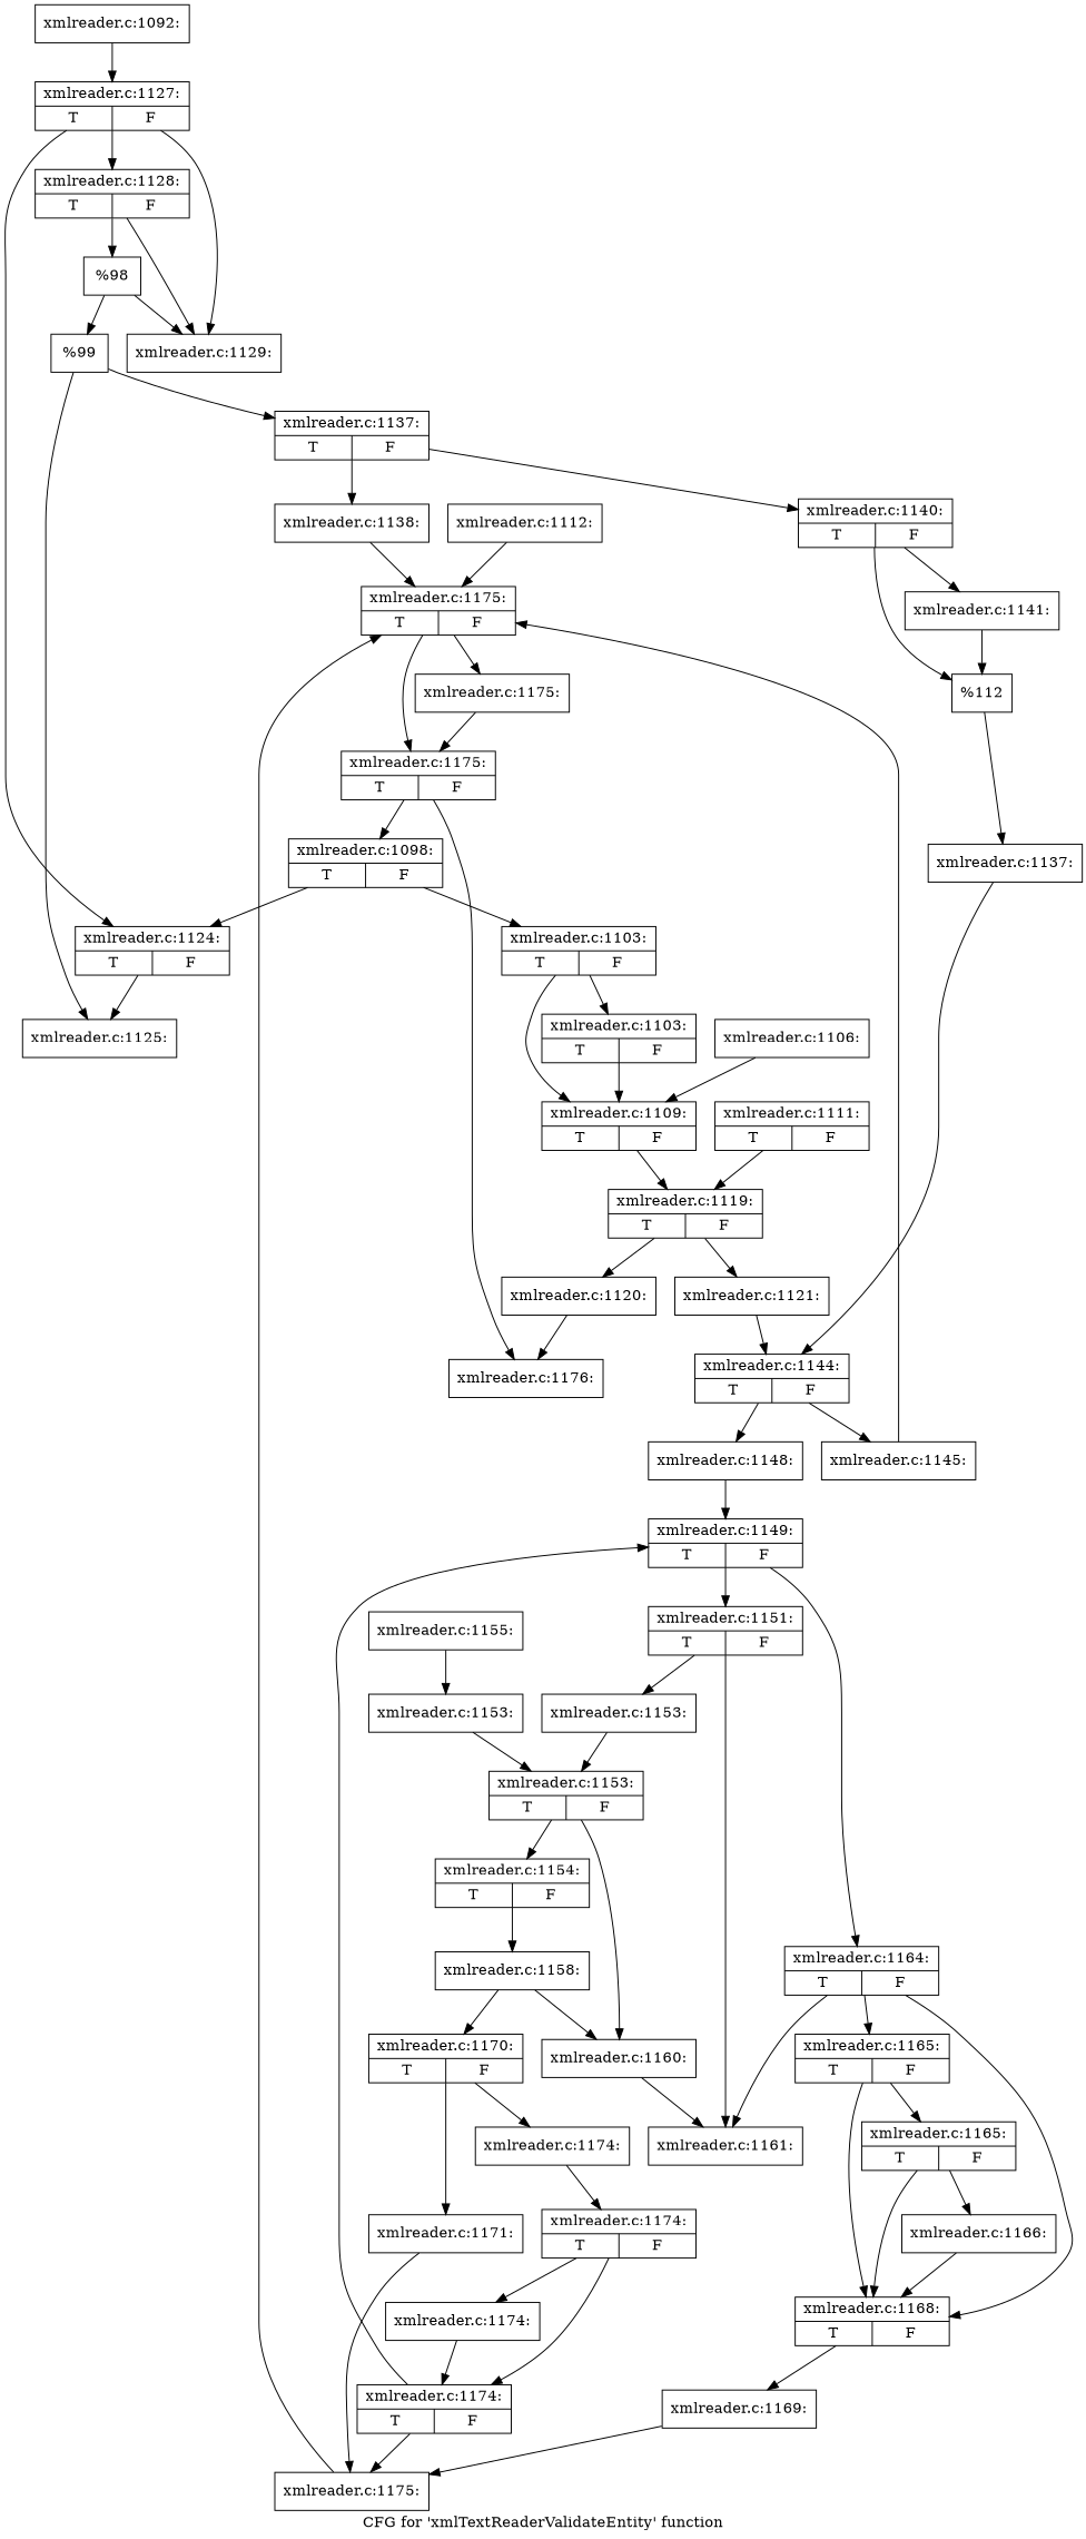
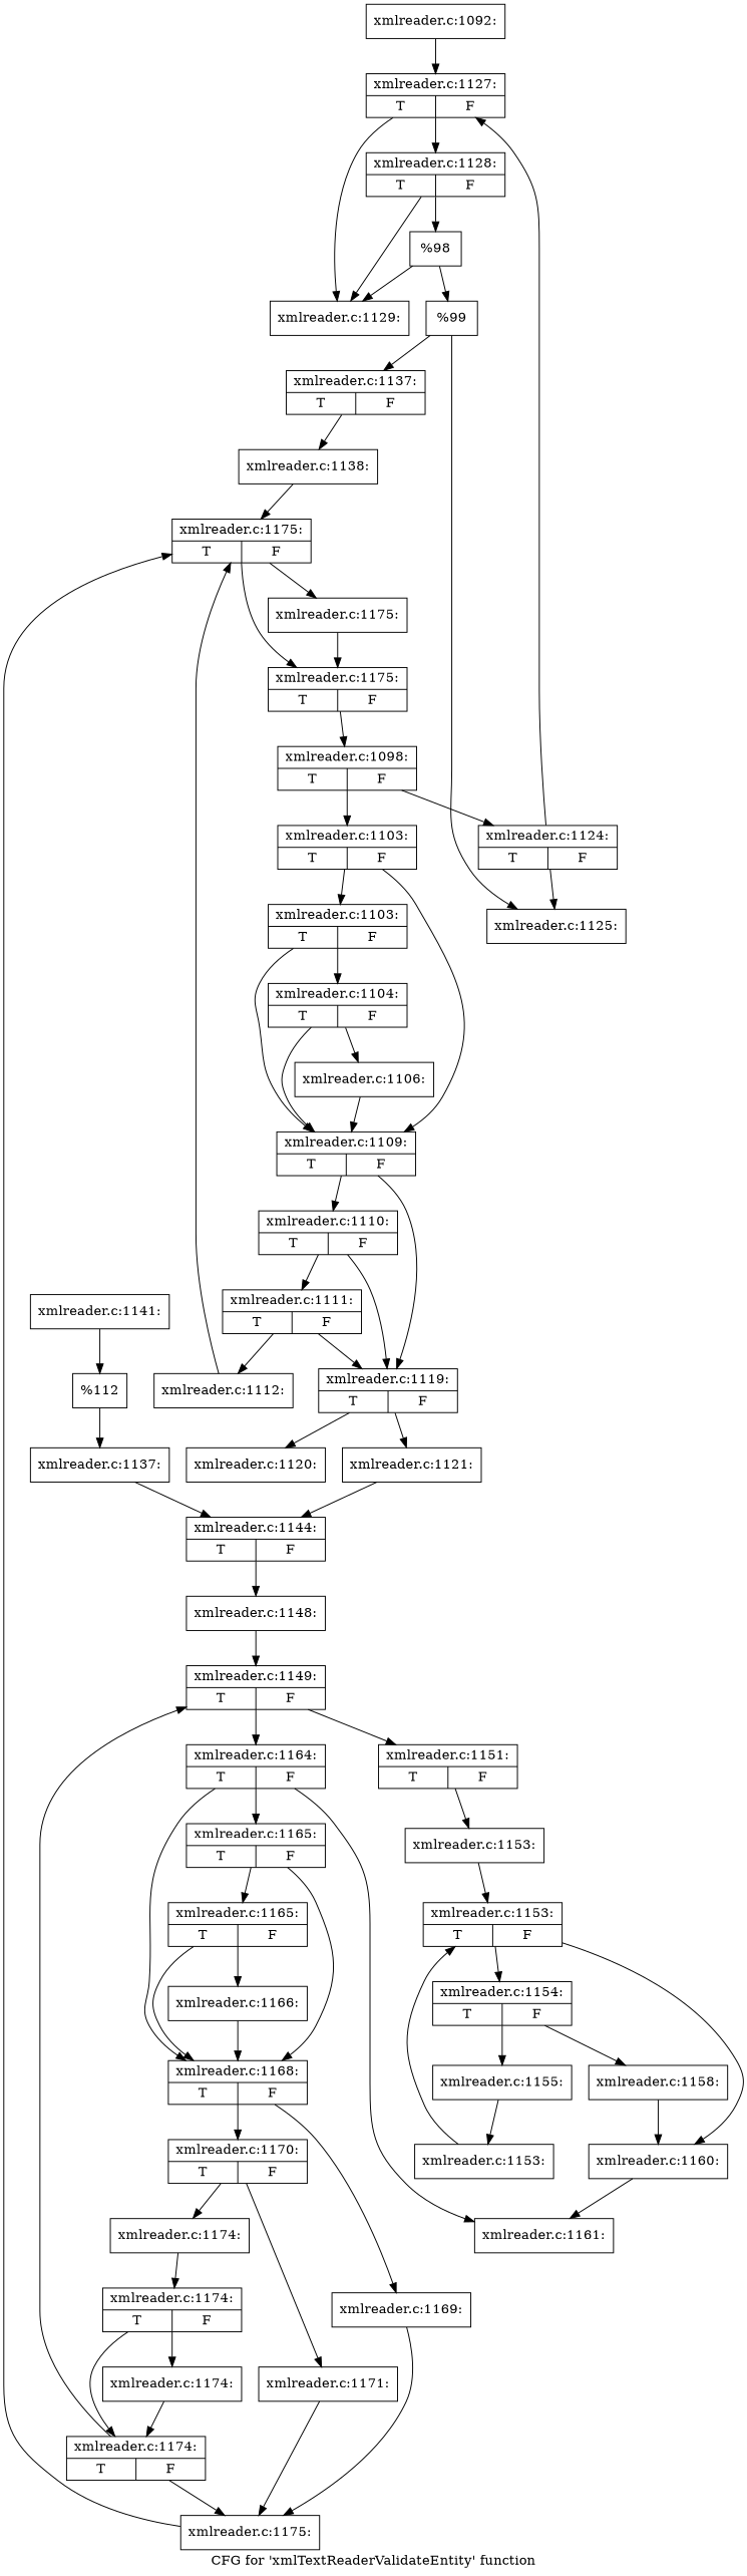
  digraph {
    label="CFG for 'xmlTextReaderValidateEntity' function"
    node [shape=record]
    n1 [label="{xmlreader.c:1092:}"]
    n2 [label="{xmlreader.c:1127:|{<s0>T|<s1>F}}"]
    n3 [label="{xmlreader.c:1098:|{<s0>T|<s1>F}}"]
    n4 [label="{xmlreader.c:1103:|{<s0>T|<s1>F}}"]
    n5 [label="{xmlreader.c:1124:|{<s0>T|<s1>F}}"]
    n6 [label="{xmlreader.c:1103:|{<s0>T|<s1>F}}"]
    n7 [label="{xmlreader.c:1109:|{<s0>T|<s1>F}}"]
    n8 [label="{xmlreader.c:1125:}"]
+   n9 [label="{xmlreader.c:1104:|{<s0>T|<s1>F}}"]
+   n10 [label="{xmlreader.c:1110:|{<s0>T|<s1>F}}"]
    n11 [label="{xmlreader.c:1119:|{<s0>T|<s1>F}}"]
    n12 [label="{xmlreader.c:1129:}"]
    n13 [label="{xmlreader.c:1128:|{<s0>T|<s1>F}}"]
    n14 [label="{xmlreader.c:1106:}"]
    n15 [label="{xmlreader.c:1111:|{<s0>T|<s1>F}}"]
    n16 [label="{xmlreader.c:1120:}"]
    n17 [label="{xmlreader.c:1121:}"]
    n18 [label="{xmlreader.c:1112:}"]
-   n19 [label="{xmlreader.c:1176:}"]
    n20 [label="{xmlreader.c:1144:|{<s0>T|<s1>F}}"]
    n21 [label="{xmlreader.c:1175:|{<s0>T|<s1>F}}"]
    n22 [label="{xmlreader.c:1175:}"]
    n23 [label="{xmlreader.c:1175:|{<s0>T|<s1>F}}"]
-   n24 [label="{xmlreader.c:1145:}"]
    n25 [label="{xmlreader.c:1148:}"]
    n26 [label="{xmlreader.c:1149:|{<s0>T|<s1>F}}"]
    n27 [label="{%99}"]
    n28 [label="{xmlreader.c:1137:|{<s0>T|<s1>F}}"]
    n29 [label="{%98}"]
    n30 [label="{xmlreader.c:1138:}"]
-   n31 [label="{xmlreader.c:1140:|{<s0>T|<s1>F}}"]
    n32 [label="{xmlreader.c:1141:}"]
    n33 [label="{%112}"]
    n34 [label="{xmlreader.c:1137:}"]
    n35 [label="{xmlreader.c:1151:|{<s0>T|<s1>F}}"]
    n36 [label="{xmlreader.c:1164:|{<s0>T|<s1>F}}"]
    n37 [label="{xmlreader.c:1153:}"]
    n38 [label="{xmlreader.c:1161:}"]
    n39 [label="{xmlreader.c:1165:|{<s0>T|<s1>F}}"]
    n40 [label="{xmlreader.c:1168:|{<s0>T|<s1>F}}"]
    n41 [label="{xmlreader.c:1153:|{<s0>T|<s1>F}}"]
    n42 [label="{xmlreader.c:1165:|{<s0>T|<s1>F}}"]
    n43 [label="{xmlreader.c:1169:}"]
    n44 [label="{xmlreader.c:1170:|{<s0>T|<s1>F}}"]
    n45 [label="{xmlreader.c:1154:|{<s0>T|<s1>F}}"]
    n46 [label="{xmlreader.c:1160:}"]
    n47 [label="{xmlreader.c:1155:}"]
    n48 [label="{xmlreader.c:1158:}"]
    n49 [label="{xmlreader.c:1153:}"]
    n50 [label="{xmlreader.c:1166:}"]
    n51 [label="{xmlreader.c:1175:}"]
    n52 [label="{xmlreader.c:1171:}"]
    n53 [label="{xmlreader.c:1174:}"]
    n54 [label="{xmlreader.c:1174:|{<s0>T|<s1>F}}"]
    n55 [label="{xmlreader.c:1174:}"]
    n56 [label="{xmlreader.c:1174:|{<s0>T|<s1>F}}"]
    n1 -> n2
    n2 -> n12
    n2 -> n13
    n3 -> n4
    n3 -> n5
    n4 -> n6
    n4 -> n7
-   n2 -> n5
+   n5 -> n2
    n5 -> n8
    n6 -> n7
+   n6 -> n9
+   n7 -> n10
    n7 -> n11
+   n9 -> n7
+   n9 -> n14
+   n10 -> n11
+   n10 -> n15
    n11 -> n16
    n11 -> n17
    n13 -> n12
    n13 -> n29
    n14 -> n7
    n15 -> n11
-   n16 -> n19
+   n15 -> n18
    n17 -> n20
    n18 -> n21
-   n20 -> n24
    n20 -> n25
    n21 -> n22
    n21 -> n23
    n22 -> n23
    n23 -> n3
-   n23 -> n19
-   n24 -> n21
    n25 -> n26
    n26 -> n35
    n26 -> n36
    n27 -> n8
    n27 -> n28
    n28 -> n30
-   n28 -> n31
    n29 -> n12
    n29 -> n27
    n30 -> n21
-   n31 -> n32
-   n31 -> n33
    n32 -> n33
    n33 -> n34
    n34 -> n20
    n35 -> n37
-   n35 -> n38
    n36 -> n38
    n36 -> n39
    n36 -> n40
    n37 -> n41
    n39 -> n40
    n39 -> n42
    n40 -> n43
-   n48 -> n44
+   n40 -> n44
    n41 -> n45
    n41 -> n46
    n42 -> n40
    n42 -> n50
    n43 -> n51
    n44 -> n52
    n44 -> n53
+   n45 -> n47
    n45 -> n48
    n46 -> n38
    n47 -> n49
    n48 -> n46
    n49 -> n41
    n50 -> n40
    n51 -> n21
    n52 -> n51
    n53 -> n54
    n54 -> n55
    n54 -> n56
    n55 -> n56
    n56 -> n26
    n56 -> n51
  }
